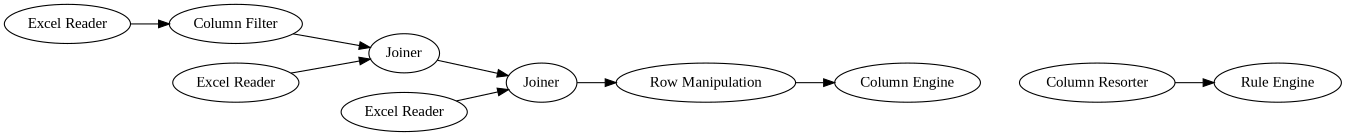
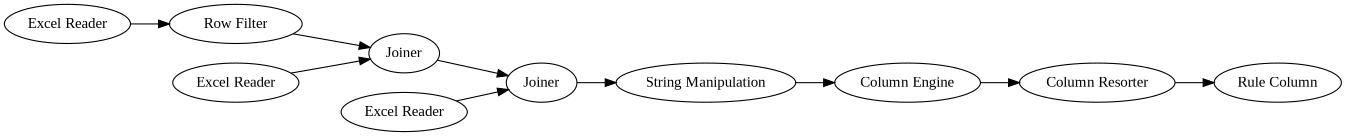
  digraph {
    fontname="Liberation Serif"
    rankdir=LR
    node [fontname="Liberation Serif"]
    edge [fontname="Liberation Serif"]
    n1 [label="Excel Reader"]
-   n2 [label="Column Filter"]
+   n2 [label="Row Filter"]
    n3 [label=Joiner]
    n4 [label=Joiner]
    n5 [label="Excel Reader"]
-   n6 [label="Row Manipulation"]
+   n6 [label="String Manipulation"]
    n7 [label="Column Engine"]
    n8 [label="Column Resorter"]
-   n9 [label="Rule Engine"]
+   n9 [label="Rule Column"]
    n10 [label="Excel Reader"]
    n1 -> n2
    n2 -> n3
    n3 -> n4
    n4 -> n6
    n5 -> n4
    n6 -> n7
+   n7 -> n8
    n8 -> n9
    n10 -> n3
  }
